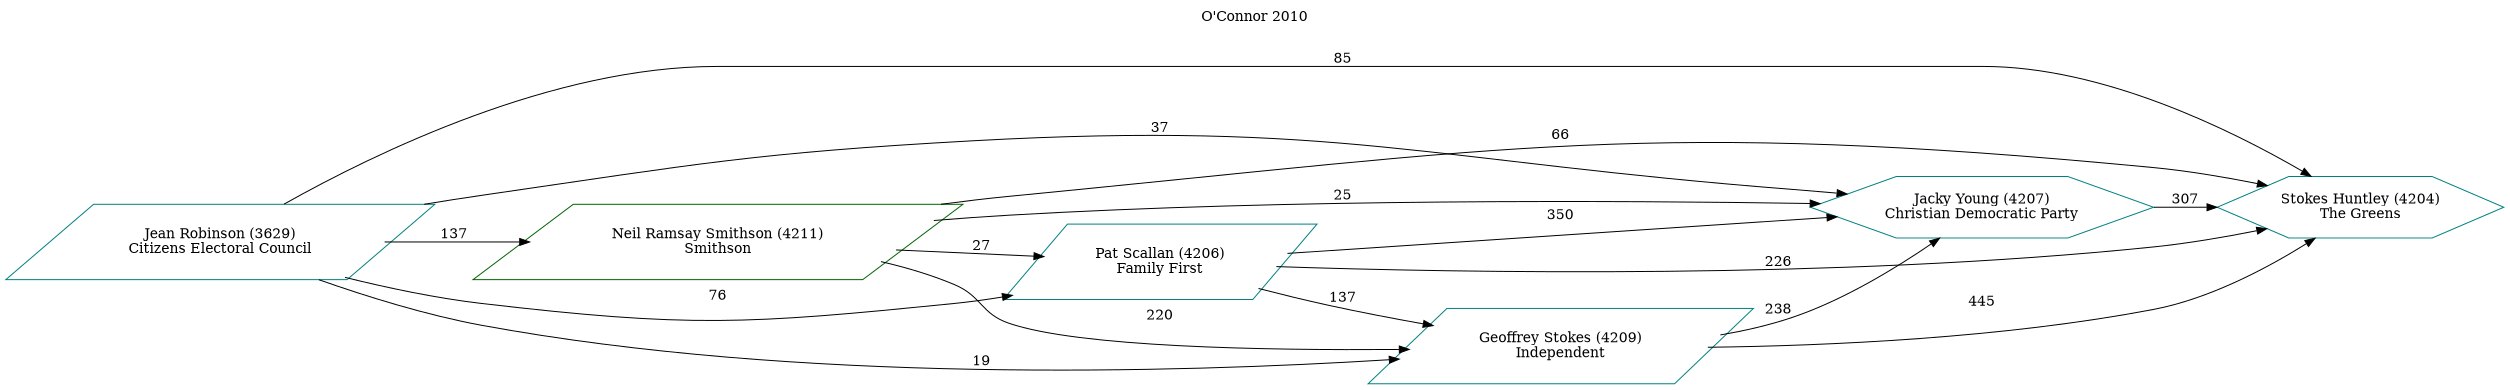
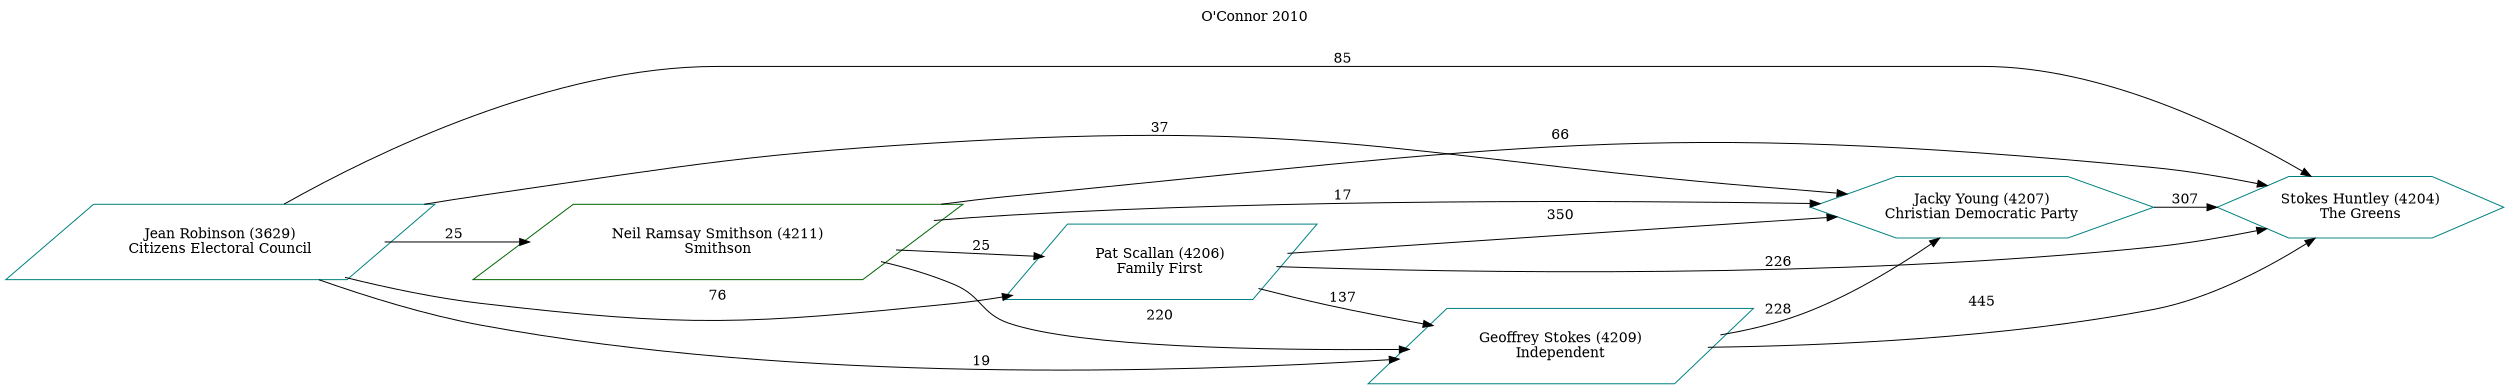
  digraph {
    label="O'Connor 2010"
    labelloc=t
    mclimit=10
    rankdir=LR
    node [color=teal shape=parallelogram]
    n1 [label="Stokes Huntley (4204)\nThe Greens" shape=hexagon]
    n2 [label="Geoffrey Stokes (4209)\nIndependent"]
    n3 [label="Jacky Young (4207)\nChristian Democratic Party" shape=hexagon]
    n4 [label="Jean Robinson (3629)\nCitizens Electoral Council"]
    n5 [color=darkgreen label="Neil Ramsay Smithson (4211)\nSmithson"]
    n6 [label="Pat Scallan (4206)\nFamily First"]
    n2 -> n1 [label=445]
-   n2 -> n3 [label=238]
+   n2 -> n3 [label=228]
    n3 -> n1 [label=307]
    n4 -> n1 [label=85]
    n4 -> n2 [label=19]
    n4 -> n3 [label=37]
-   n4 -> n5 [label=137]
+   n4 -> n5 [label=25]
    n4 -> n6 [label=76]
    n5 -> n1 [label=66]
    n5 -> n2 [label=220]
-   n5 -> n3 [label=25]
-   n5 -> n6 [label=27]
+   n5 -> n3 [label=17]
+   n5 -> n6 [label=25]
    n6 -> n1 [label=226]
    n6 -> n2 [label=137]
    n6 -> n3 [label=350]
  }
